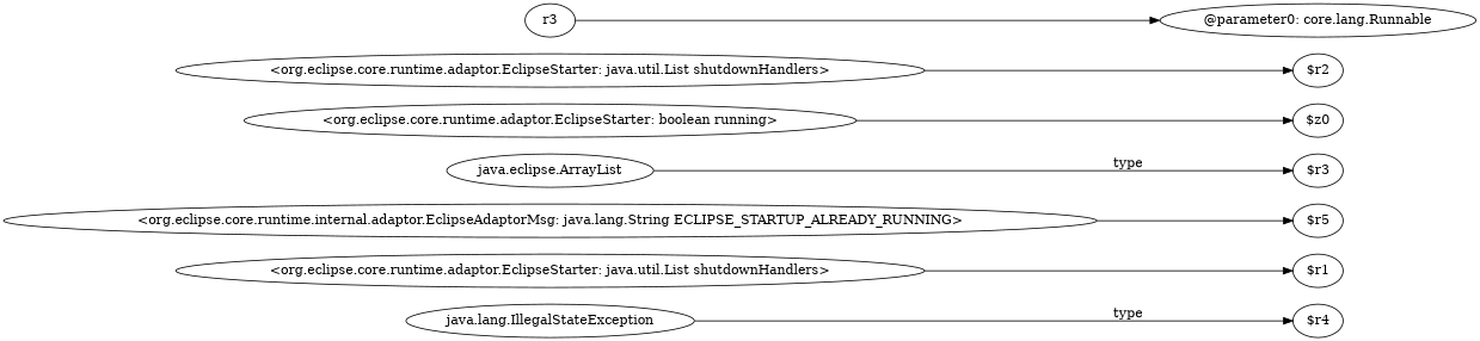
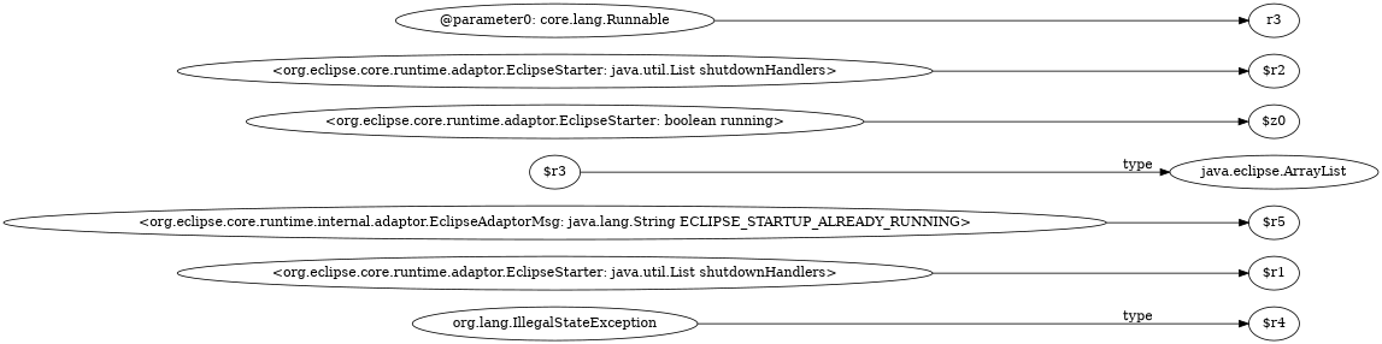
  digraph {
    rankdir=LR
-   n1 [label="java.lang.IllegalStateException"]
+   n1 [label="org.lang.IllegalStateException"]
    n2 [label="$r4"]
    n3 [label="<org.eclipse.core.runtime.adaptor.EclipseStarter: java.util.List shutdownHandlers>"]
    n4 [label="$r1"]
    n5 [label="<org.eclipse.core.runtime.internal.adaptor.EclipseAdaptorMsg: java.lang.String ECLIPSE_STARTUP_ALREADY_RUNNING>"]
    n6 [label="$r5"]
    n7 [label="java.eclipse.ArrayList"]
    n8 [label="$r3"]
    n9 [label="<org.eclipse.core.runtime.adaptor.EclipseStarter: boolean running>"]
    n10 [label="$z0"]
    n11 [label="<org.eclipse.core.runtime.adaptor.EclipseStarter: java.util.List shutdownHandlers>"]
    n12 [label="$r2"]
    n13 [label="@parameter0: core.lang.Runnable"]
    n14 [label=r3]
    n1 -> n2 [label=type]
    n3 -> n4
    n5 -> n6
-   n7 -> n8 [label=type]
+   n8 -> n7 [label=type]
    n9 -> n10
    n11 -> n12
-   n14 -> n13
+   n13 -> n14
  }
